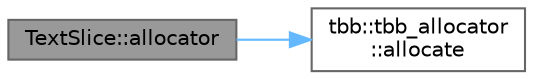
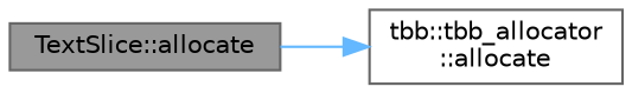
  digraph {
    rankdir=LR
    node [fontname=Helvetica fontsize=10 shape=box style=filled]
-   n1 [color=gray40 fillcolor=grey60 fontcolor=black height=0.2 label="TextSlice::allocator" width=0.4]
+   n1 [color=gray40 fillcolor=grey60 fontcolor=black height=0.2 label="TextSlice::allocate" width=0.4]
    n2 [color=grey40 fillcolor=white height=0.2 label="tbb::tbb_allocator\l::allocate" width=0.4]
    n1 -> n2 [color=steelblue1 fontname=Helvetica fontsize=10 labelfontname=Helvetica labelfontsize=10 style=solid]
  }
